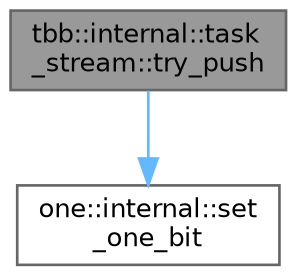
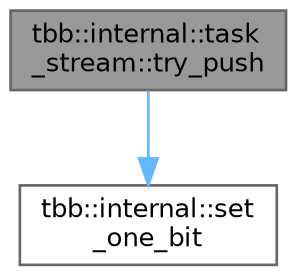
  digraph {
    rankdir=TB
    node [fontname=Helvetica fontsize=10 shape=box style=filled]
    n1 [color=gray40 fillcolor=grey60 fontcolor=black height=0.2 label="tbb::internal::task\l_stream::try_push" width=0.4]
-   n2 [color=grey40 fillcolor=white height=0.2 label="one::internal::set\l_one_bit" width=0.4]
+   n2 [color=grey40 fillcolor=white height=0.2 label="tbb::internal::set\l_one_bit" width=0.4]
    n1 -> n2 [color=steelblue1 fontname=Helvetica fontsize=10 labelfontname=Helvetica labelfontsize=10 style=solid]
  }
